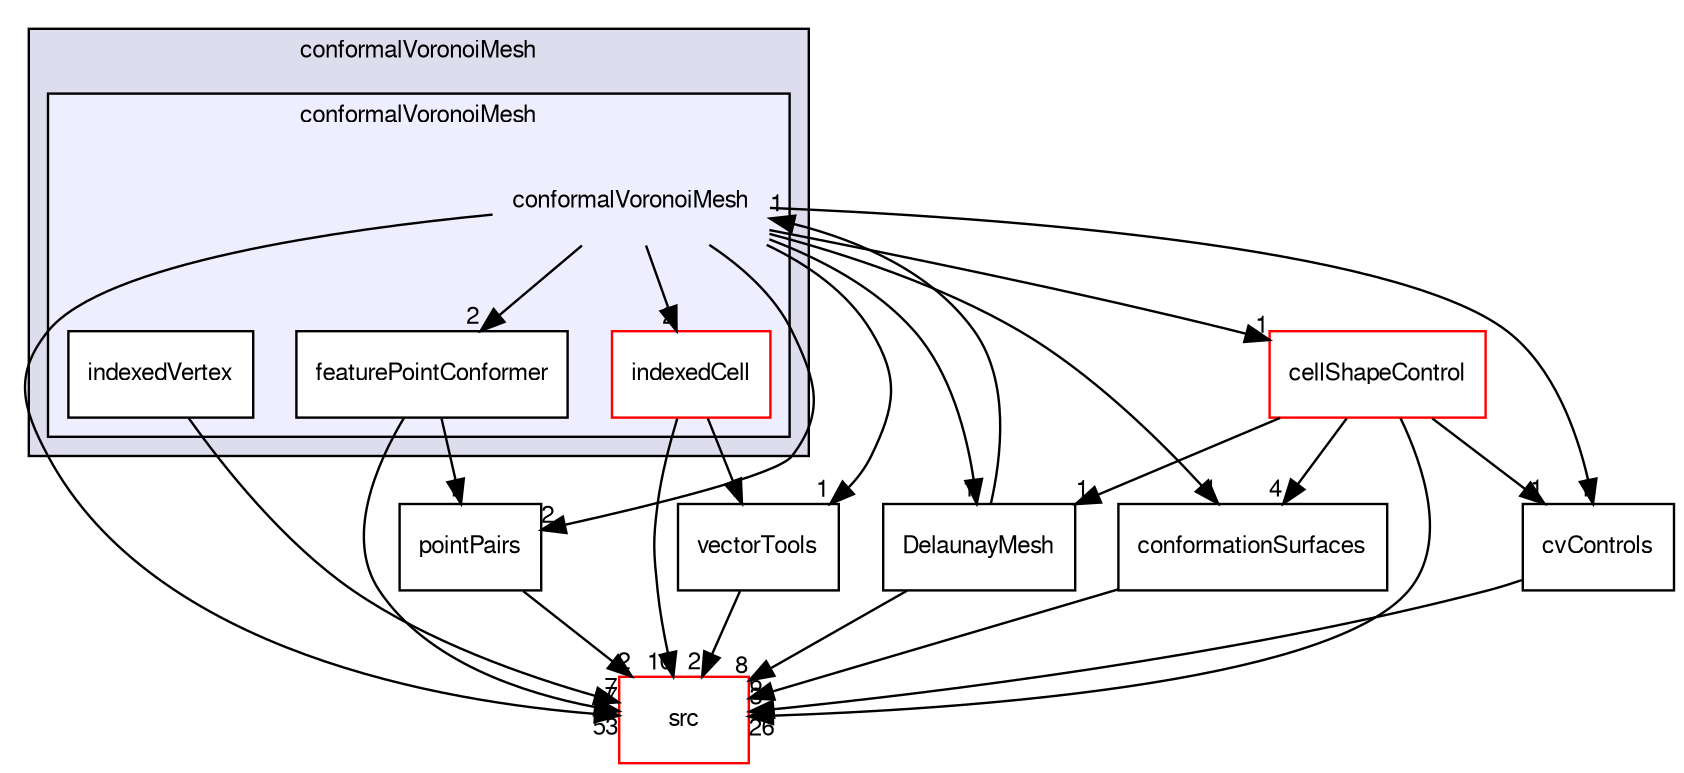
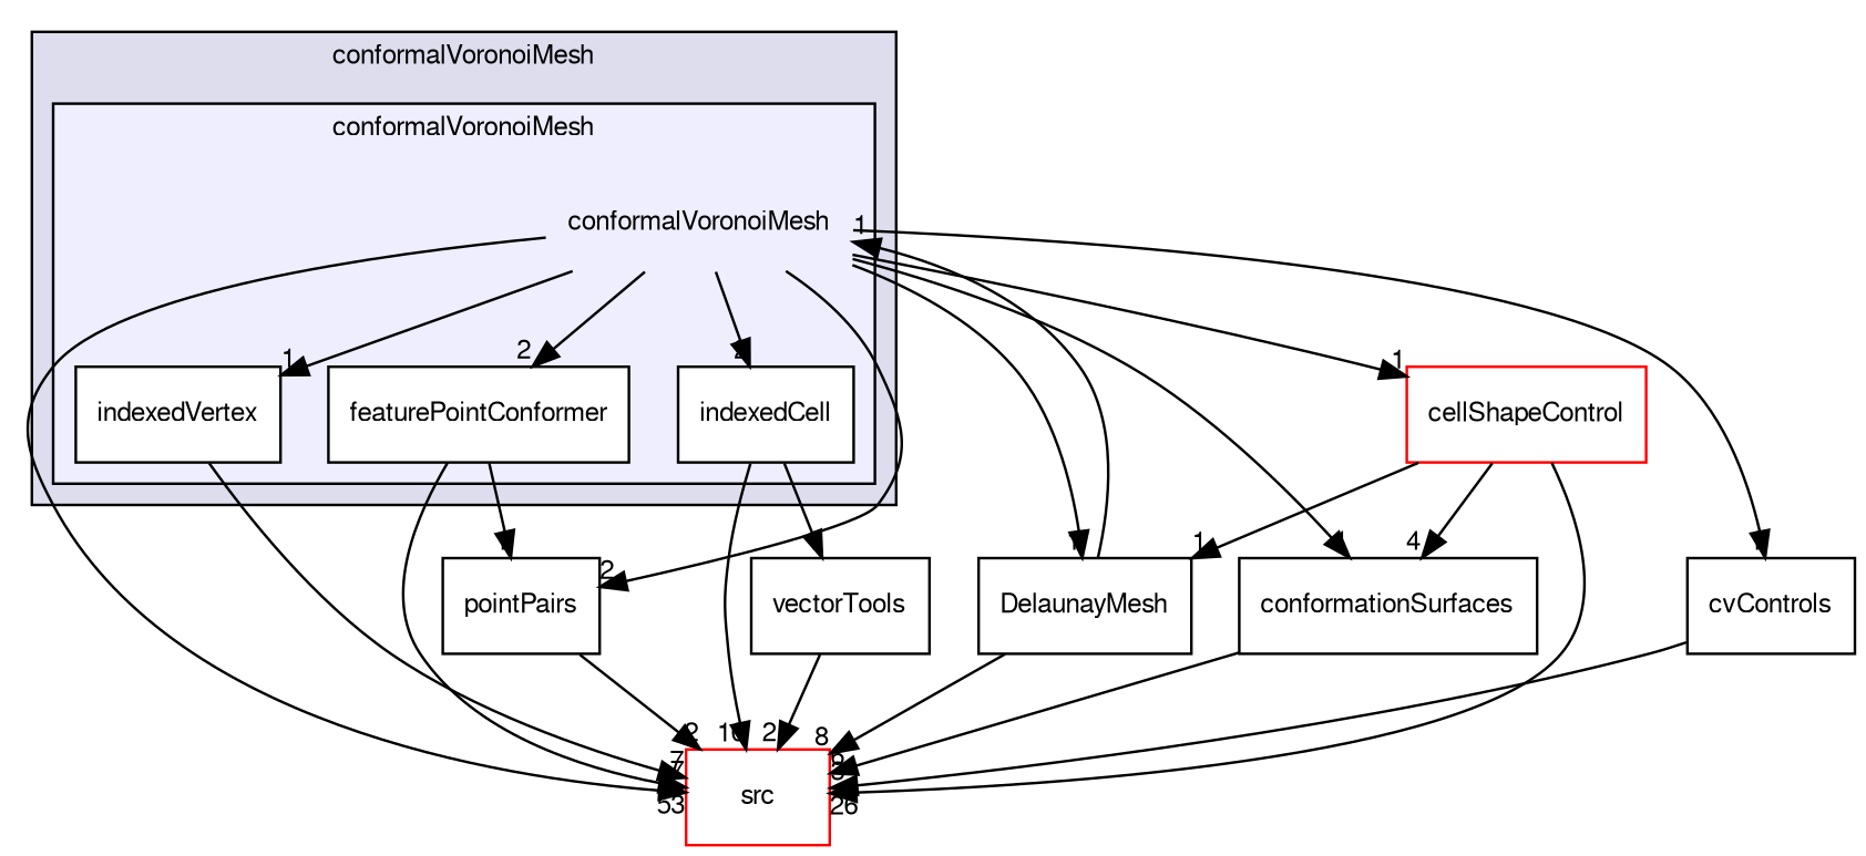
  digraph {
    compound=true
    node [fontname=FreeSans fontsize=10 shape=box]
    edge [headlabel=1 labeldistance=1.5 labelfontname=FreeSans labelfontsize=10]
    n1 [label=conformalVoronoiMesh shape=plaintext]
    n2 [color=black fillcolor=white label=featurePointConformer style=filled]
-   n3 [color=red fillcolor=white label=indexedCell style=filled]
+   n3 [color=black fillcolor=white label=indexedCell style=filled]
    n4 [color=black fillcolor=white label=indexedVertex style=filled]
    n5 [color=red label=src]
    n6 [label=cvControls]
    n7 [label=conformationSurfaces]
    n8 [color=red label=cellShapeControl]
    n9 [label=pointPairs]
    n10 [label=DelaunayMesh]
    n11 [label=vectorTools]
    subgraph cluster_1 {
      bgcolor="#ddddee"
      fontname=FreeSans
      fontsize=10
      label=conformalVoronoiMesh
      pencolor=black
      subgraph cluster_2 {
        bgcolor="#eeeeff"
        fontname=FreeSans
        fontsize=10
        pencolor=black
        n1
        n2
        n3
        n4
      }
    }
    n1 -> n2 [headlabel=2]
    n1 -> n3 [headlabel=2]
-   n1 -> n11
+   n1 -> n4
    n1 -> n5 [headlabel=53]
    n1 -> n6
    n1 -> n7
    n1 -> n8
    n1 -> n9 [headlabel=2]
    n1 -> n10
    n2 -> n5 [headlabel=7]
    n2 -> n9
    n3 -> n5 [headlabel=10]
    n3 -> n11
    n4 -> n5 [headlabel=7]
    n6 -> n5 [headlabel=3]
    n7 -> n5 [headlabel=6]
    n8 -> n5 [headlabel=26]
-   n8 -> n6
    n8 -> n7 [headlabel=4]
    n8 -> n10
    n9 -> n5 [headlabel=2]
    n10 -> n1
    n10 -> n5 [headlabel=8]
    n11 -> n5 [headlabel=2]
  }
